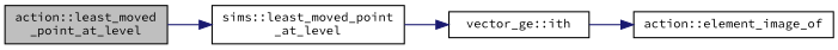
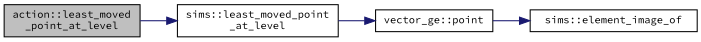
  digraph {
    fontname="Source Code Pro"
    rankdir=LR
    node [color=black fillcolor=white fontname="Source Code Pro" fontsize=10 shape=record style=filled]
    edge [color=midnightblue fontname="Source Code Pro" fontsize=10 labelfontname=Helvetica labelfontsize=10 style=solid]
    n1 [fillcolor=grey75 fontcolor=black height=0.2 label="action::least_moved\l_point_at_level" width=0.4]
    n2 [height=0.2 label="sims::least_moved_point\l_at_level" width=0.4]
-   n3 [height=0.2 label="vector_ge::ith" width=0.4]
-   n4 [height=0.2 label="action::element_image_of" width=0.4]
+   n3 [height=0.2 label="vector_ge::point" width=0.4]
+   n4 [height=0.2 label="sims::element_image_of" width=0.4]
    n1 -> n2
    n2 -> n3
    n3 -> n4
  }
